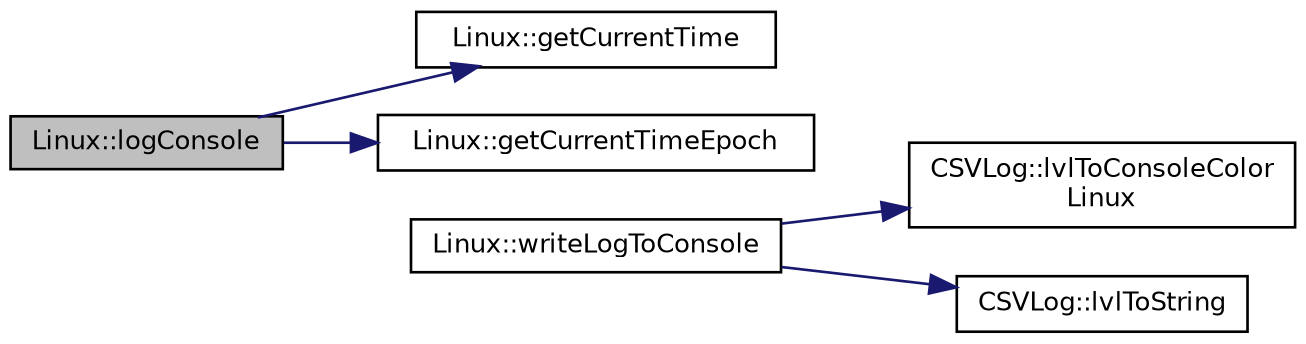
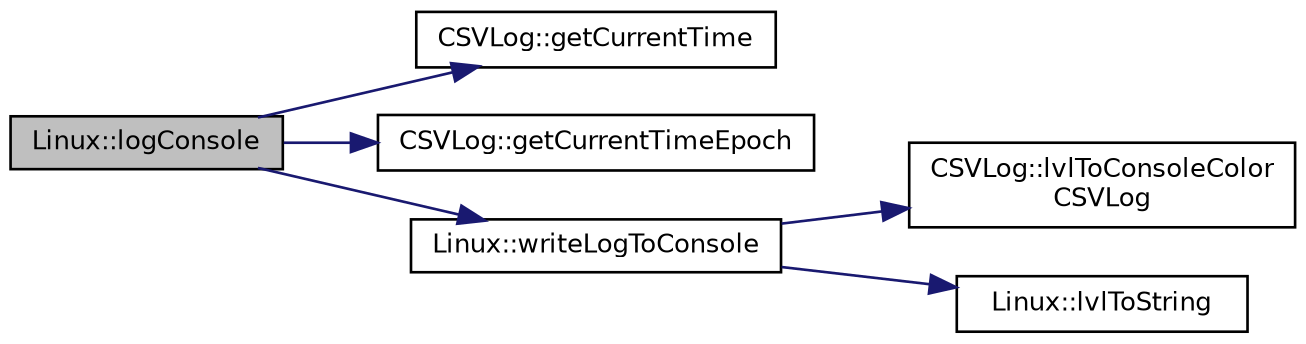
  digraph {
    rankdir=LR
    node [color=black fillcolor=white fontname=Helvetica fontsize=10 shape=record style=filled]
    edge [color=midnightblue fontname=Helvetica fontsize=10 labelfontname=Helvetica labelfontsize=10 style=solid]
    n1 [fillcolor=grey75 fontcolor=black height=0.2 label="Linux::logConsole" width=0.4]
-   n2 [height=0.2 label="Linux::getCurrentTime" width=0.4]
-   n3 [height=0.2 label="Linux::getCurrentTimeEpoch" width=0.4]
+   n2 [height=0.2 label="CSVLog::getCurrentTime" width=0.4]
+   n3 [height=0.2 label="CSVLog::getCurrentTimeEpoch" width=0.4]
    n4 [height=0.2 label="Linux::writeLogToConsole" width=0.4]
-   n5 [height=0.2 label="CSVLog::lvlToConsoleColor\lLinux" width=0.4]
-   n6 [height=0.2 label="CSVLog::lvlToString" width=0.4]
+   n5 [height=0.2 label="CSVLog::lvlToConsoleColor\lCSVLog" width=0.4]
+   n6 [height=0.2 label="Linux::lvlToString" width=0.4]
    n1 -> n2
    n1 -> n3
+   n1 -> n4
    n4 -> n5
    n4 -> n6
  }
